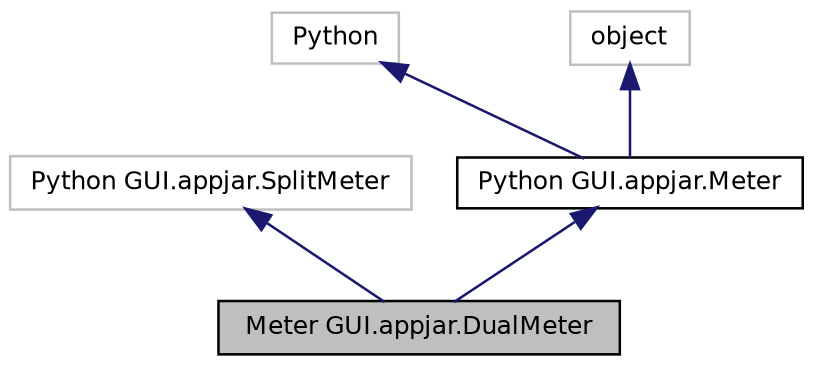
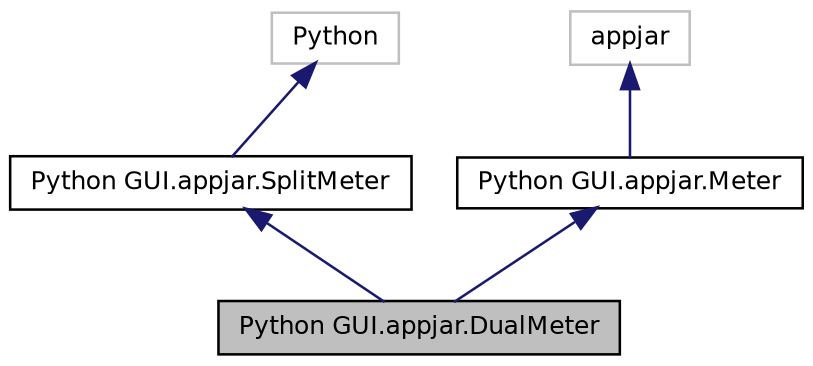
  digraph {
    node [color=black fillcolor=white fontname=Helvetica fontsize=10 shape=record style=filled]
    edge [color=midnightblue dir=back fontname=Helvetica fontsize=10 labelfontname=Helvetica labelfontsize=10 style=solid]
-   n1 [fillcolor=grey75 fontcolor=black height=0.2 label="Meter GUI.appjar.DualMeter" width=0.4]
-   n2 [color=grey75 height=0.2 label="Python GUI.appjar.SplitMeter" width=0.4]
+   n1 [fillcolor=grey75 fontcolor=black height=0.2 label="Python GUI.appjar.DualMeter" width=0.4]
+   n2 [height=0.2 label="Python GUI.appjar.SplitMeter" width=0.4]
    n3 [height=0.2 label="Python GUI.appjar.Meter" width=0.4]
    n4 [color=grey75 height=0.2 label=Python width=0.4]
-   n5 [color=grey75 height=0.2 label=object width=0.4]
+   n5 [color=grey75 height=0.2 label=appjar width=0.4]
    n2 -> n1
    n3 -> n1
-   n4 -> n3
+   n4 -> n2
    n5 -> n3
  }
